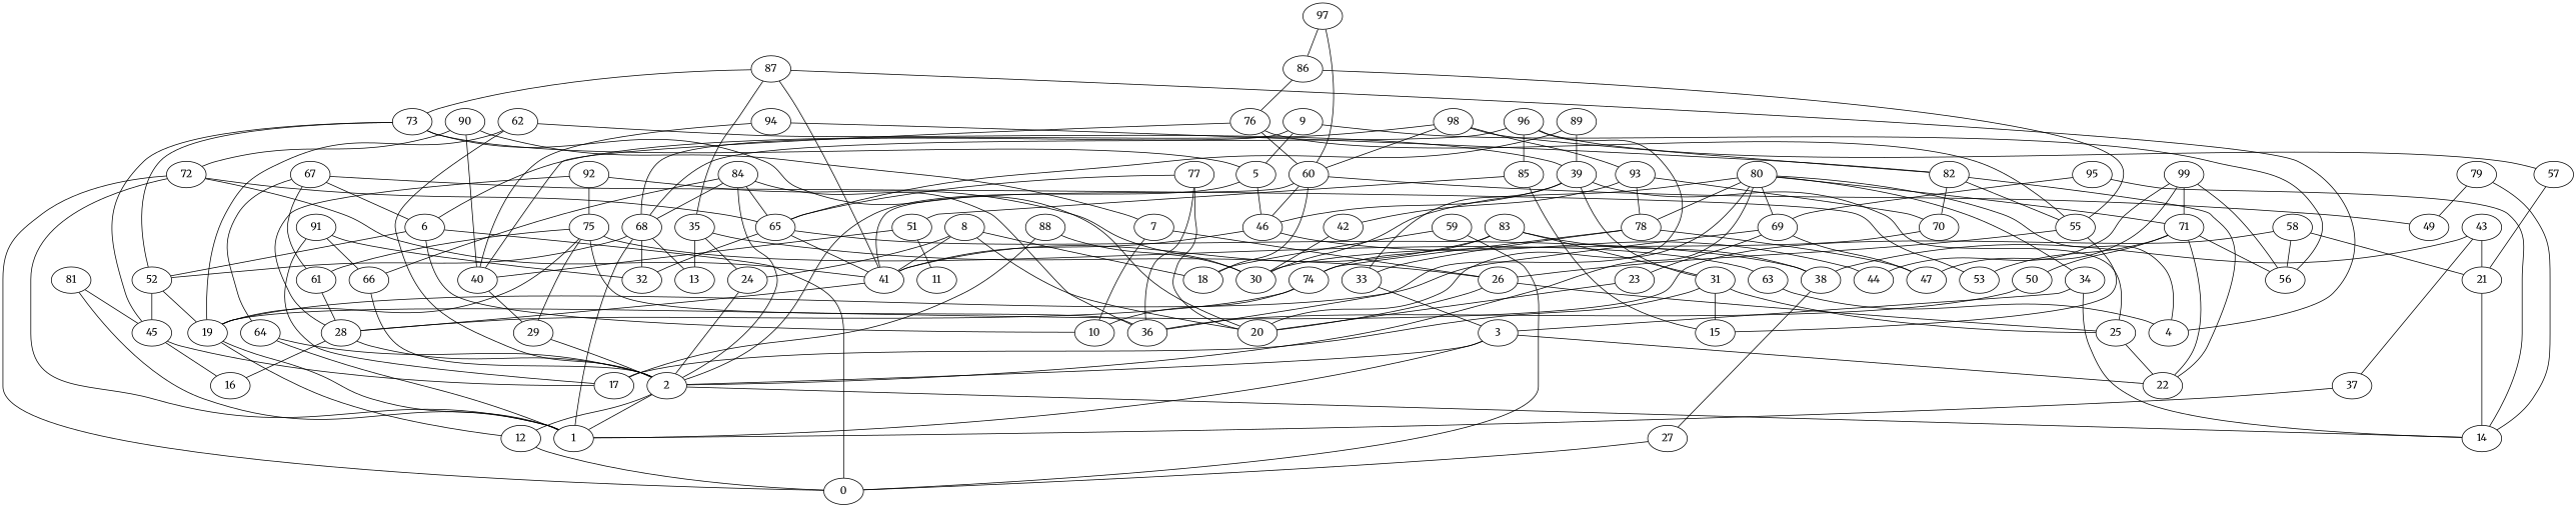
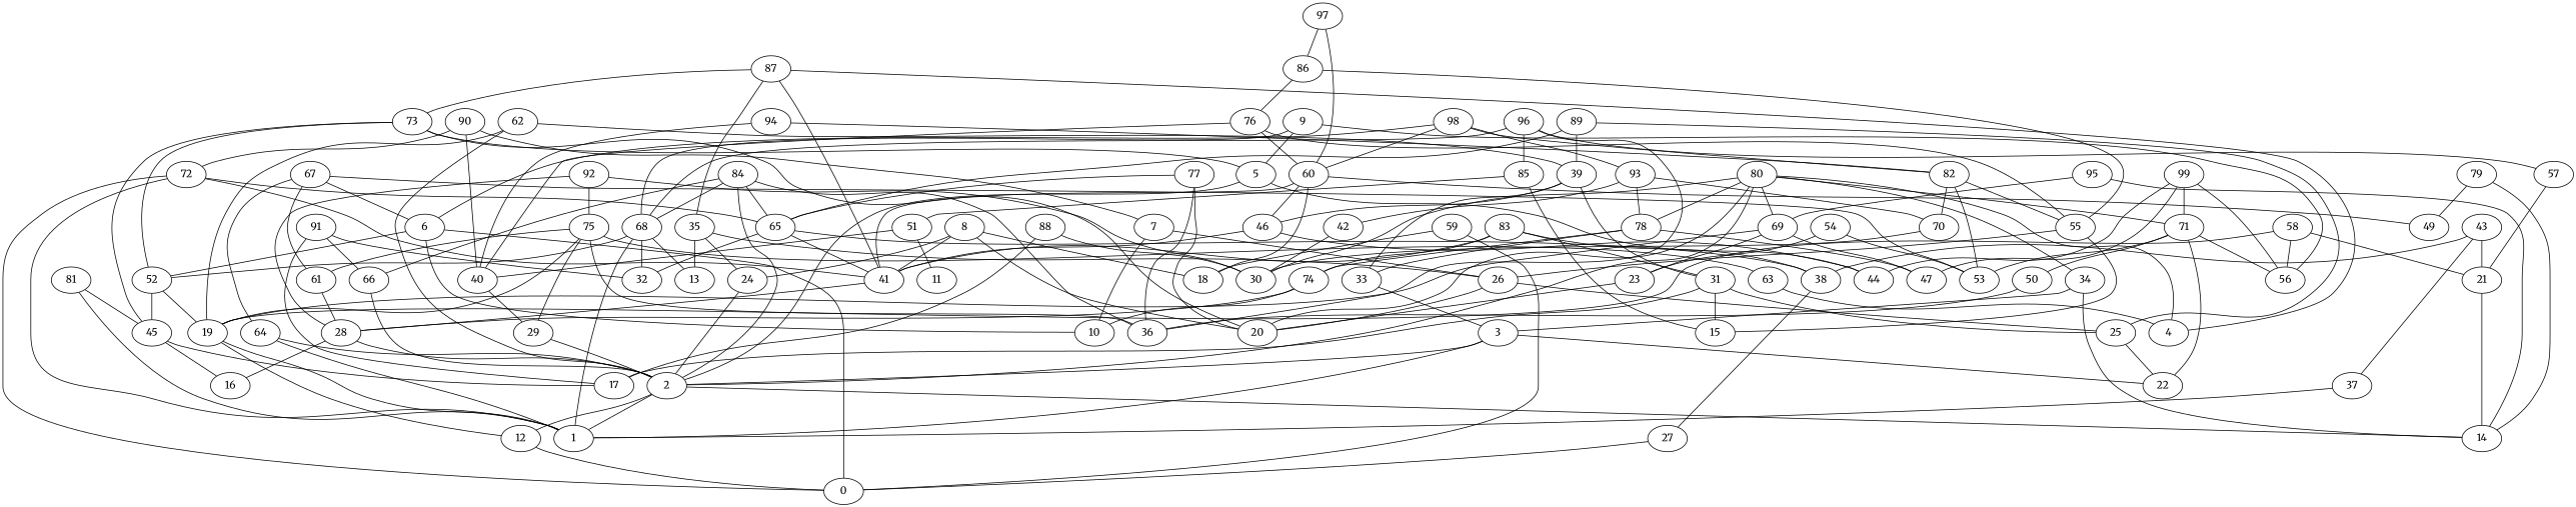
  digraph {
    fontname=Merriweather
    node [fontname=Merriweather]
    edge [color=black dir=none fontname=Merriweather]
    75
    29
    63
    36
    19
    61
    2
    4
    12
    1
    28
    5
    46
    14
    44
    41
    16
    38
    27
    0
    85
    15
    25
    22
    99
    71
    47
    56
    53
    50
    76
    55
    60
    40
    26
    18
    49
    3
    34
    69
    23
    20
    95
    81
    45
    17
    21
    31
    57
    37
    89
    39
    65
    33
    32
    58
    84
    66
    68
    13
    52
    72
    7
    10
+   54
    93
    70
    78
    42
    30
    74
    9
    98
    6
    82
    88
    80
    79
    91
    51
    11
    64
    86
    87
    35
    73
    24
    97
    62
    8
    43
    96
    94
    83
    77
    92
    90
    59
    67
    subgraph sub_1 {
      75
      29
      63
      36
      19
      61
      2
      4
      12
      1
      28
      5
      46
      14
      44
      41
      16
      38
      27
      0
      85
      15
      25
      22
      99
      71
      47
      56
      53
      50
      76
      55
      60
      40
      26
      18
      49
      3
      34
      69
      23
      20
      95
      81
      45
      17
      21
      31
      57
      37
      89
      39
      65
      33
      32
      58
      84
      66
      68
      13
      52
      72
      7
      10
+     54
      93
      70
      78
      42
      30
      74
      9
      98
      6
      82
      88
      80
      79
      91
      51
      11
      64
      86
      87
      35
      73
      24
      97
      62
      8
      43
      96
      94
      83
      77
      92
      90
      59
      67
    }
    75 -> 29
    75 -> 63
    75 -> 36
    75 -> 19
    75 -> 61
    29 -> 2
    63 -> 4
    19 -> 12
    19 -> 1
    61 -> 28
    2 -> 12
    2 -> 1
    2 -> 14
    12 -> 0
    28 -> 2
    28 -> 16
    5 -> 2
-   5 -> 46
+   5 -> 44
    46 -> 44
    46 -> 41
    41 -> 28
    38 -> 27
    27 -> 0
    85 -> 15
    85 -> 51
    25 -> 22
    99 -> 44
    99 -> 71
    99 -> 47
    99 -> 56
    71 -> 22
    71 -> 56
    71 -> 53
    71 -> 50
    50 -> 36
    76 -> 55
    76 -> 60
    76 -> 40
    55 -> 15
    55 -> 26
    60 -> 46
    60 -> 41
    60 -> 18
    60 -> 49
    40 -> 29
    26 -> 25
    26 -> 20
    3 -> 2
    3 -> 1
    3 -> 22
    34 -> 14
    34 -> 3
    69 -> 19
    69 -> 47
    69 -> 23
    23 -> 20
    95 -> 14
    95 -> 69
    81 -> 1
    81 -> 45
    45 -> 16
    45 -> 17
    21 -> 14
    31 -> 15
    31 -> 25
    31 -> 17
    57 -> 21
    37 -> 1
-   39 -> 25
+   89 -> 25
    89 -> 39
    89 -> 65
    39 -> 46
    39 -> 31
    39 -> 33
    65 -> 41
    65 -> 38
    65 -> 32
    33 -> 3
    58 -> 19
    58 -> 56
    58 -> 21
    84 -> 36
    84 -> 2
    84 -> 65
    84 -> 66
    84 -> 68
    66 -> 2
    68 -> 1
    68 -> 32
    68 -> 13
    68 -> 52
    52 -> 19
    52 -> 45
    72 -> 1
    72 -> 41
    72 -> 0
    72 -> 65
    7 -> 26
    7 -> 10
+   54 -> 53
+   54 -> 23
    93 -> 70
    93 -> 78
    93 -> 42
    70 -> 30
    78 -> 47
    78 -> 33
    78 -> 74
    42 -> 30
    74 -> 28
    74 -> 10
    9 -> 5
    9 -> 56
    9 -> 68
    98 -> 60
    98 -> 93
    98 -> 6
    98 -> 82
    6 -> 0
    6 -> 52
    6 -> 10
-   82 -> 22
+   82 -> 53
    82 -> 55
    82 -> 70
    88 -> 17
    88 -> 30
    80 -> 2
    80 -> 4
    80 -> 71
    80 -> 34
    80 -> 69
    80 -> 20
    80 -> 78
    80 -> 30
    79 -> 14
    79 -> 49
    91 -> 17
    91 -> 32
    91 -> 66
    51 -> 40
    51 -> 11
    64 -> 2
    64 -> 1
    86 -> 76
    86 -> 55
    87 -> 4
    87 -> 41
    87 -> 35
    87 -> 73
    35 -> 26
    35 -> 13
    35 -> 24
    73 -> 5
    73 -> 20
    73 -> 45
    73 -> 52
    24 -> 2
    97 -> 60
    97 -> 86
    62 -> 19
    62 -> 2
    62 -> 39
    8 -> 41
    8 -> 18
    8 -> 20
    8 -> 24
    43 -> 38
    43 -> 21
    43 -> 37
    96 -> 36
    96 -> 85
    96 -> 57
    96 -> 68
    94 -> 40
    94 -> 82
    83 -> 41
    83 -> 38
    83 -> 31
    83 -> 74
    77 -> 36
    77 -> 20
    77 -> 65
    92 -> 75
    92 -> 28
    92 -> 30
    90 -> 40
    90 -> 72
    90 -> 7
    59 -> 0
    59 -> 18
    67 -> 61
    67 -> 53
    67 -> 6
    67 -> 64
  }
